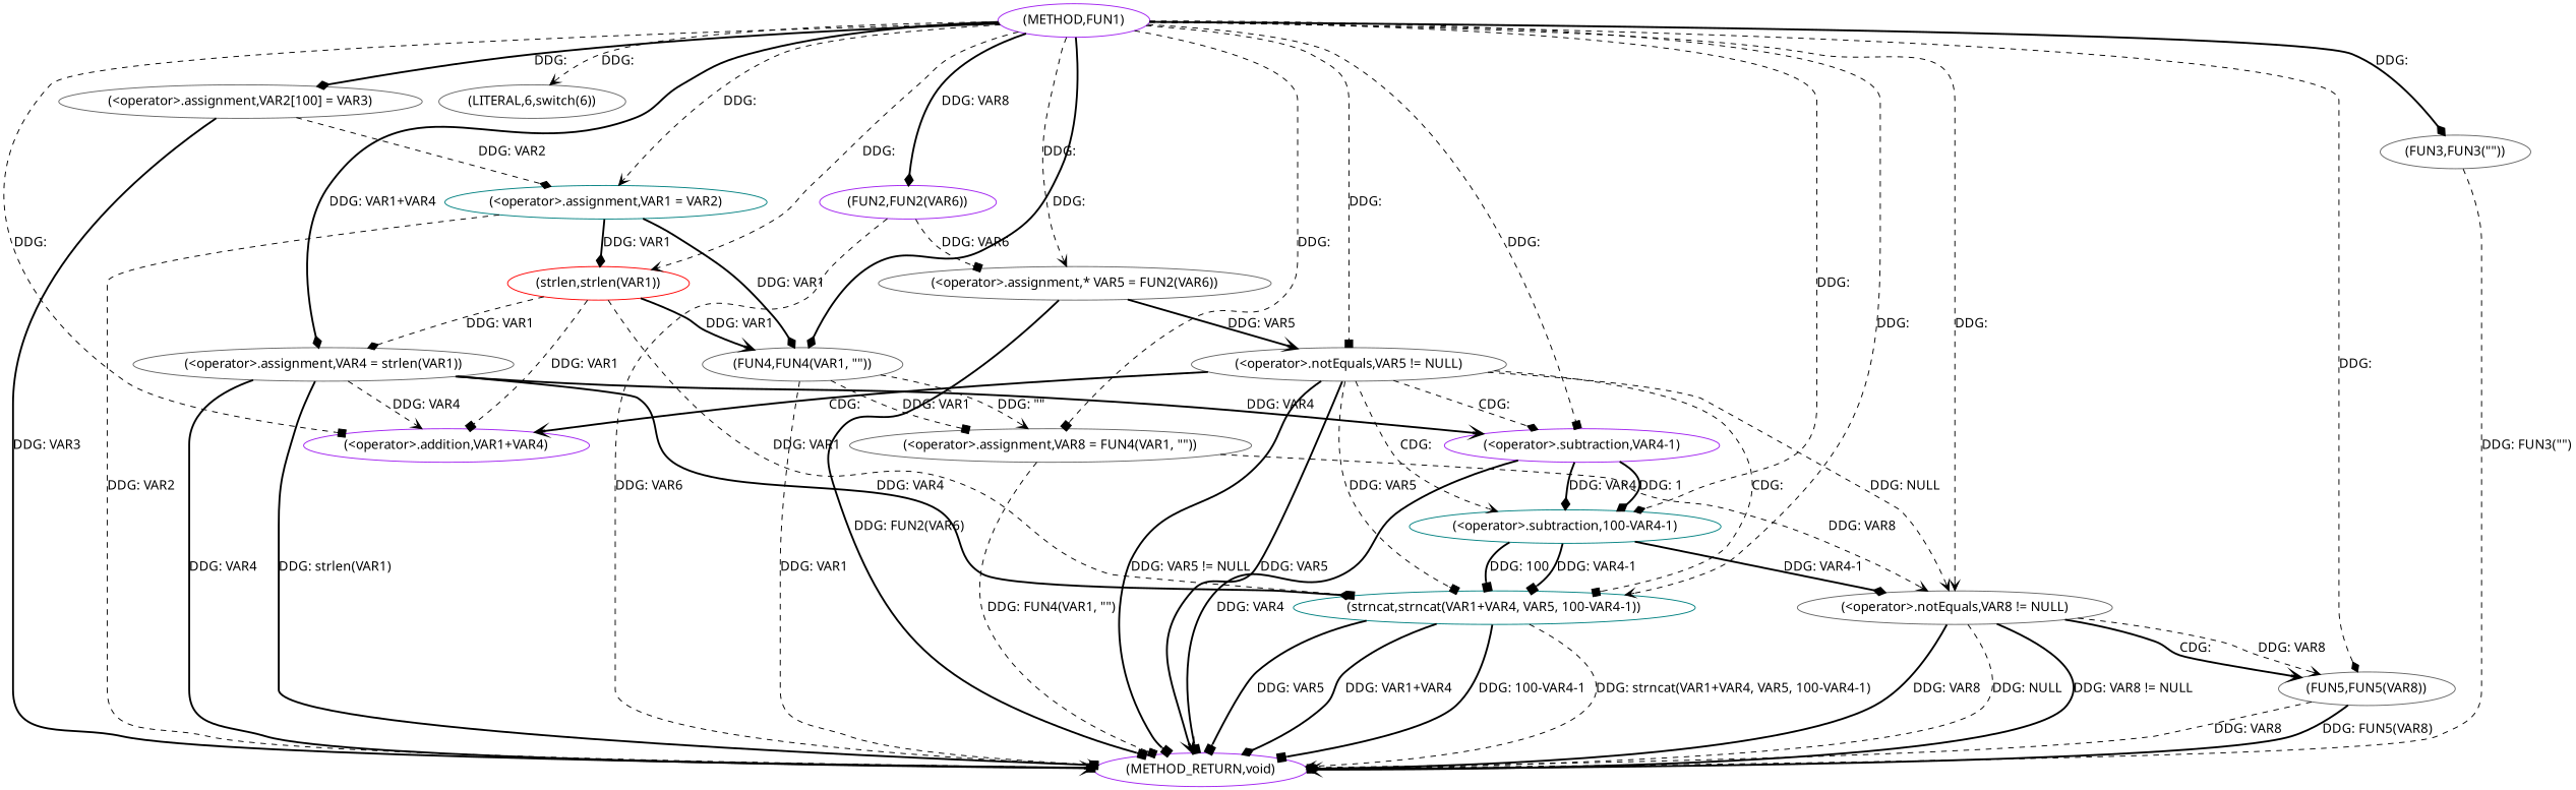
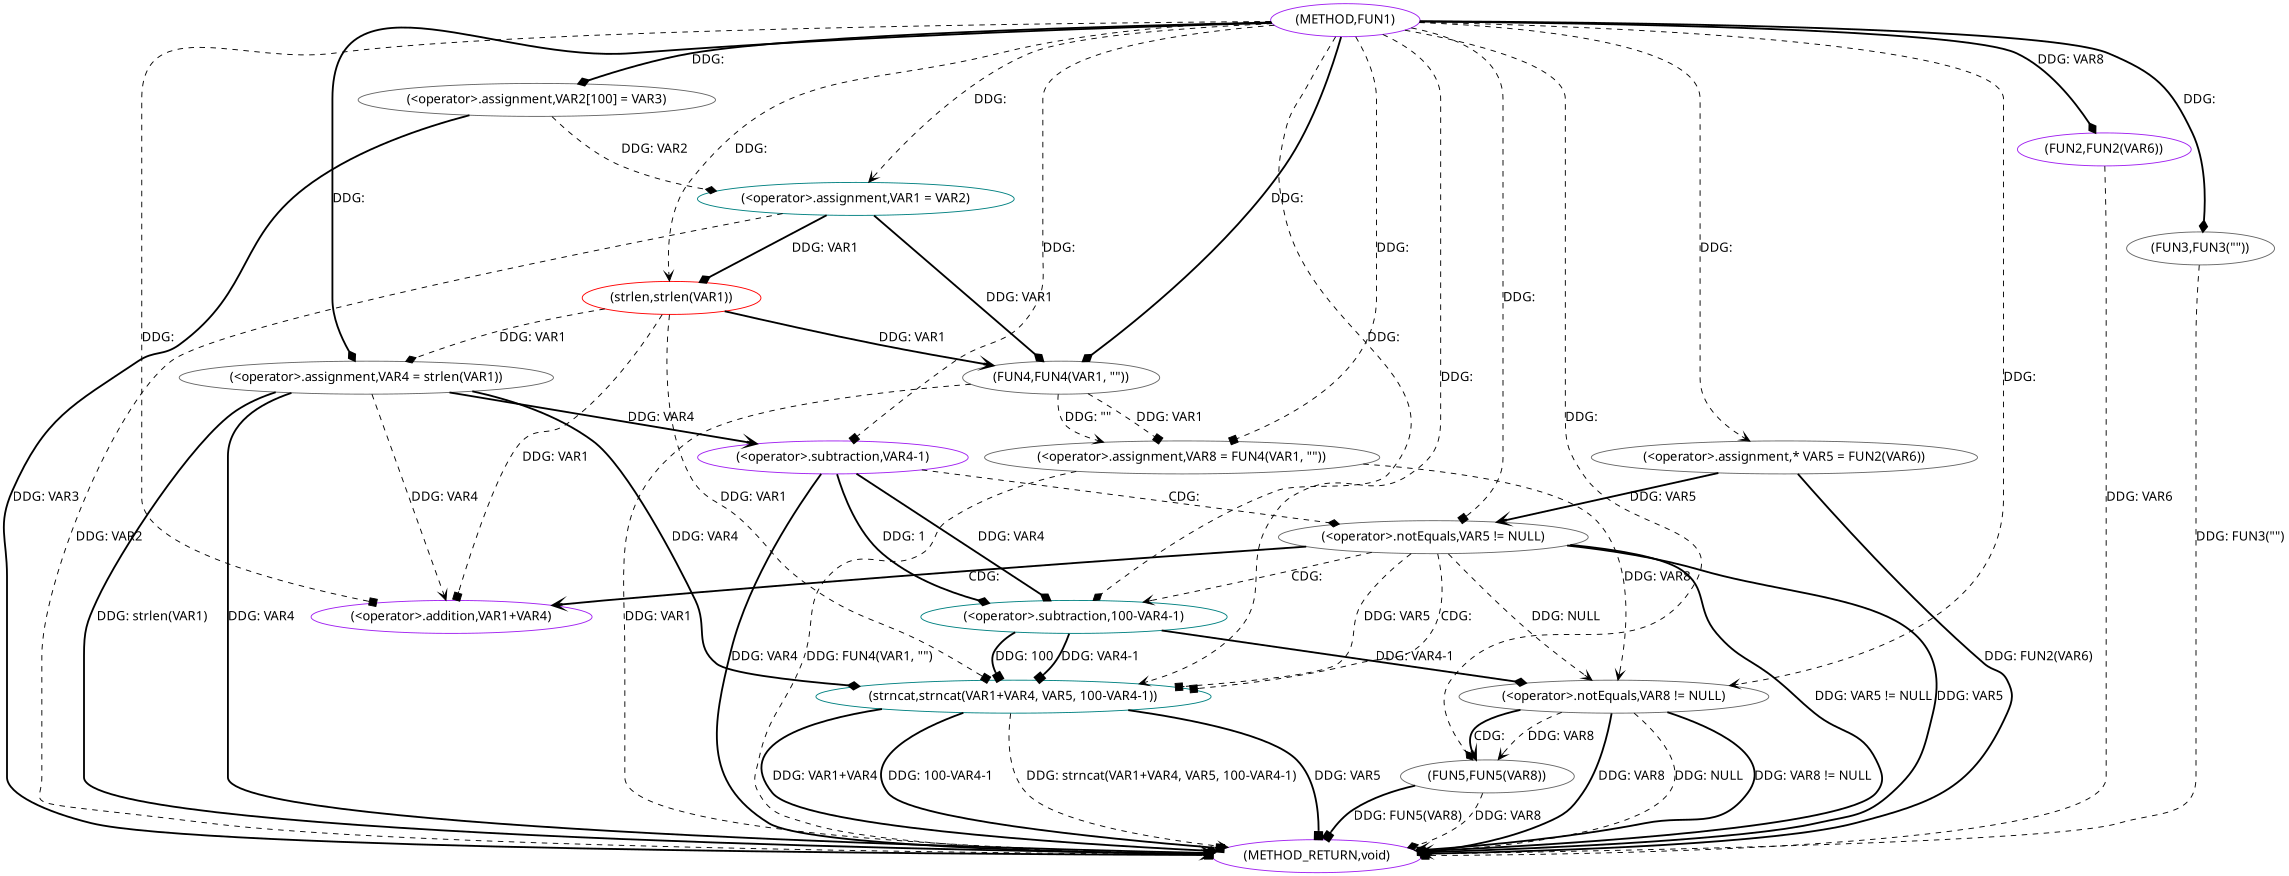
  digraph {
    fontname="Noto Sans"
    node [color=gray40 fontname="Noto Sans"]
    edge [arrowhead=vee fontname="Noto Sans" style=dashed]
    n1 [color=purple label="(METHOD,FUN1)"]
    n2 [label="(<operator>.assignment,VAR2[100] = VAR3)"]
    n3 [color=teal label="(<operator>.assignment,VAR1 = VAR2)"]
-   n4 [label="(LITERAL,6,switch(6))"]
    n5 [label="(<operator>.assignment,VAR4 = strlen(VAR1))"]
    n6 [color=red label="(strlen,strlen(VAR1))"]
    n7 [label="(<operator>.assignment,* VAR5 = FUN2(VAR6))"]
    n8 [color=purple label="(FUN2,FUN2(VAR6))"]
    n9 [label="(<operator>.notEquals,VAR5 != NULL)"]
    n10 [color=teal label="(strncat,strncat(VAR1+VAR4, VAR5, 100-VAR4-1))"]
    n11 [color=purple label="(<operator>.addition,VAR1+VAR4)"]
    n12 [color=teal label="(<operator>.subtraction,100-VAR4-1)"]
    n13 [color=purple label="(<operator>.subtraction,VAR4-1)"]
    n14 [label="(FUN3,FUN3(\"\"))"]
    n15 [label="(<operator>.assignment,VAR8 = FUN4(VAR1, \"\"))"]
    n16 [label="(FUN4,FUN4(VAR1, \"\"))"]
    n17 [label="(<operator>.notEquals,VAR8 != NULL)"]
    n18 [label="(FUN5,FUN5(VAR8))"]
    n19 [color=purple label="(METHOD_RETURN,void)"]
    n1 -> n2 [arrowhead=diamond label="DDG: " style=bold]
    n1 -> n3 [label="DDG: "]
-   n1 -> n4 [label="DDG: "]
-   n1 -> n5 [arrowhead=diamond label="DDG: VAR1+VAR4" style=bold]
+   n1 -> n5 [arrowhead=diamond label="DDG: " style=bold]
    n1 -> n6 [label="DDG: "]
    n1 -> n7 [label="DDG: "]
    n1 -> n8 [arrowhead=diamond label="DDG: VAR8" style=bold]
    n1 -> n9 [arrowhead=box label="DDG: "]
    n1 -> n10 [label="DDG: "]
    n1 -> n11 [arrowhead=box label="DDG: "]
    n1 -> n12 [arrowhead=diamond label="DDG: "]
    n1 -> n13 [arrowhead=box label="DDG: "]
    n1 -> n14 [arrowhead=diamond label="DDG: " style=bold]
    n1 -> n15 [arrowhead=box label="DDG: "]
    n1 -> n16 [arrowhead=diamond label="DDG: " style=bold]
    n1 -> n17 [label="DDG: "]
    n1 -> n18 [arrowhead=diamond label="DDG: "]
    n2 -> n3 [arrowhead=diamond label="DDG: VAR2"]
    n2 -> n19 [arrowhead=box label="DDG: VAR3" style=bold]
    n3 -> n6 [arrowhead=diamond label="DDG: VAR1" style=bold]
    n3 -> n16 [arrowhead=diamond label="DDG: VAR1" style=bold]
    n3 -> n19 [label="DDG: VAR2"]
    n5 -> n10 [arrowhead=diamond label="DDG: VAR4" style=bold]
    n5 -> n11 [label="DDG: VAR4"]
    n5 -> n13 [label="DDG: VAR4" style=bold]
    n5 -> n19 [label="DDG: VAR4" style=bold]
    n5 -> n19 [arrowhead=box label="DDG: strlen(VAR1)" style=bold]
    n6 -> n5 [arrowhead=diamond label="DDG: VAR1"]
    n6 -> n10 [arrowhead=box label="DDG: VAR1"]
    n6 -> n11 [arrowhead=box label="DDG: VAR1"]
    n6 -> n16 [label="DDG: VAR1" style=bold]
    n7 -> n9 [label="DDG: VAR5" style=bold]
    n7 -> n19 [arrowhead=box label="DDG: FUN2(VAR6)" style=bold]
-   n8 -> n7 [arrowhead=box label="DDG: VAR6"]
    n8 -> n19 [arrowhead=box label="DDG: VAR6"]
    n9 -> n10 [arrowhead=box label="DDG: VAR5"]
    n9 -> n10 [arrowhead=box label="CDG: "]
    n9 -> n11 [label="CDG: " style=bold]
    n9 -> n12 [label="CDG: "]
-   n9 -> n13 [arrowhead=diamond label="CDG: "]
+   n13 -> n9 [arrowhead=diamond label="CDG: "]
    n9 -> n17 [label="DDG: NULL"]
    n9 -> n19 [arrowhead=box label="DDG: VAR5 != NULL" style=bold]
    n9 -> n19 [label="DDG: VAR5" style=bold]
    n10 -> n19 [arrowhead=box label="DDG: 100-VAR4-1" style=bold]
    n10 -> n19 [label="DDG: strncat(VAR1+VAR4, VAR5, 100-VAR4-1)"]
    n10 -> n19 [arrowhead=box label="DDG: VAR5" style=bold]
    n10 -> n19 [arrowhead=diamond label="DDG: VAR1+VAR4" style=bold]
    n12 -> n10 [arrowhead=box label="DDG: 100" style=bold]
    n12 -> n10 [arrowhead=box label="DDG: VAR4-1" style=bold]
    n12 -> n17 [arrowhead=diamond label="DDG: VAR4-1" style=bold]
    n13 -> n12 [arrowhead=diamond label="DDG: VAR4" style=bold]
    n13 -> n12 [arrowhead=diamond label="DDG: 1" style=bold]
    n13 -> n19 [arrowhead=box label="DDG: VAR4" style=bold]
    n14 -> n19 [arrowhead=diamond label="DDG: FUN3(\"\")"]
    n15 -> n17 [label="DDG: VAR8"]
    n15 -> n19 [arrowhead=box label="DDG: FUN4(VAR1, \"\")"]
    n16 -> n15 [arrowhead=box label="DDG: VAR1"]
    n16 -> n15 [label="DDG: \"\""]
    n16 -> n19 [label="DDG: VAR1"]
    n17 -> n18 [label="DDG: VAR8"]
    n17 -> n18 [label="CDG: " style=bold]
    n17 -> n19 [arrowhead=diamond label="DDG: VAR8" style=bold]
    n17 -> n19 [arrowhead=box label="DDG: NULL"]
    n17 -> n19 [label="DDG: VAR8 != NULL" style=bold]
    n18 -> n19 [arrowhead=box label="DDG: FUN5(VAR8)" style=bold]
    n18 -> n19 [arrowhead=diamond label="DDG: VAR8"]
  }
